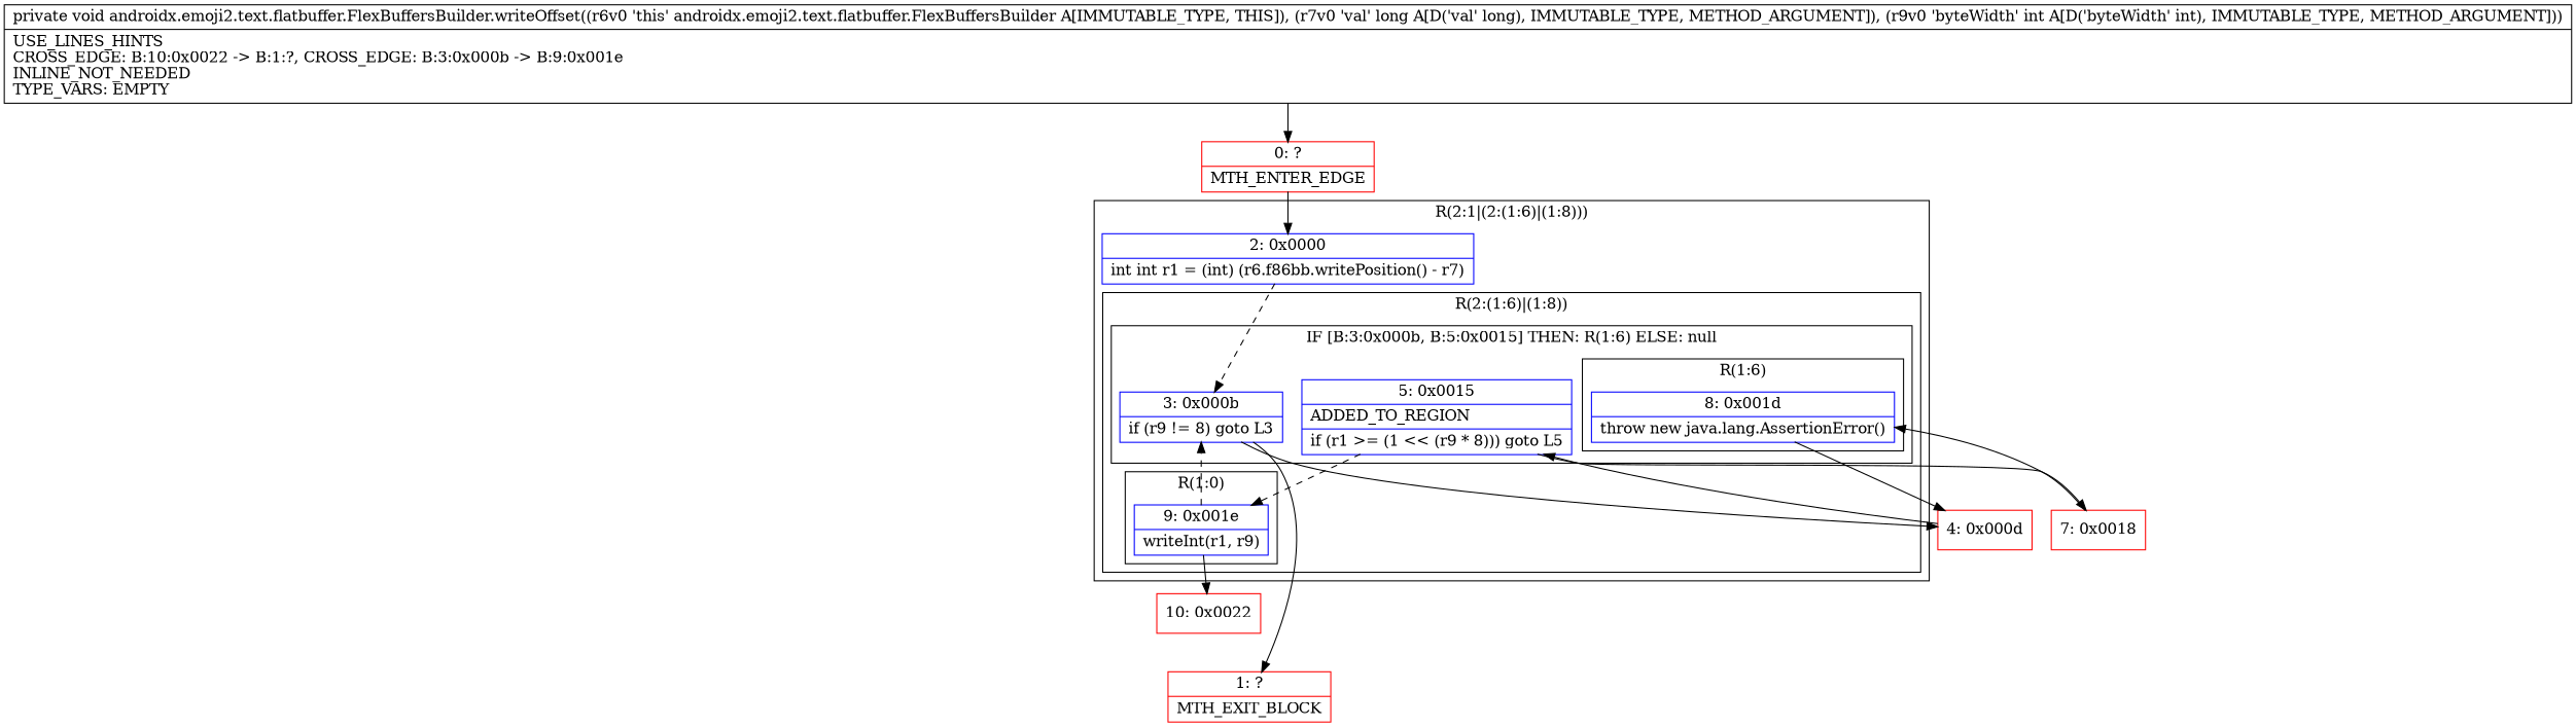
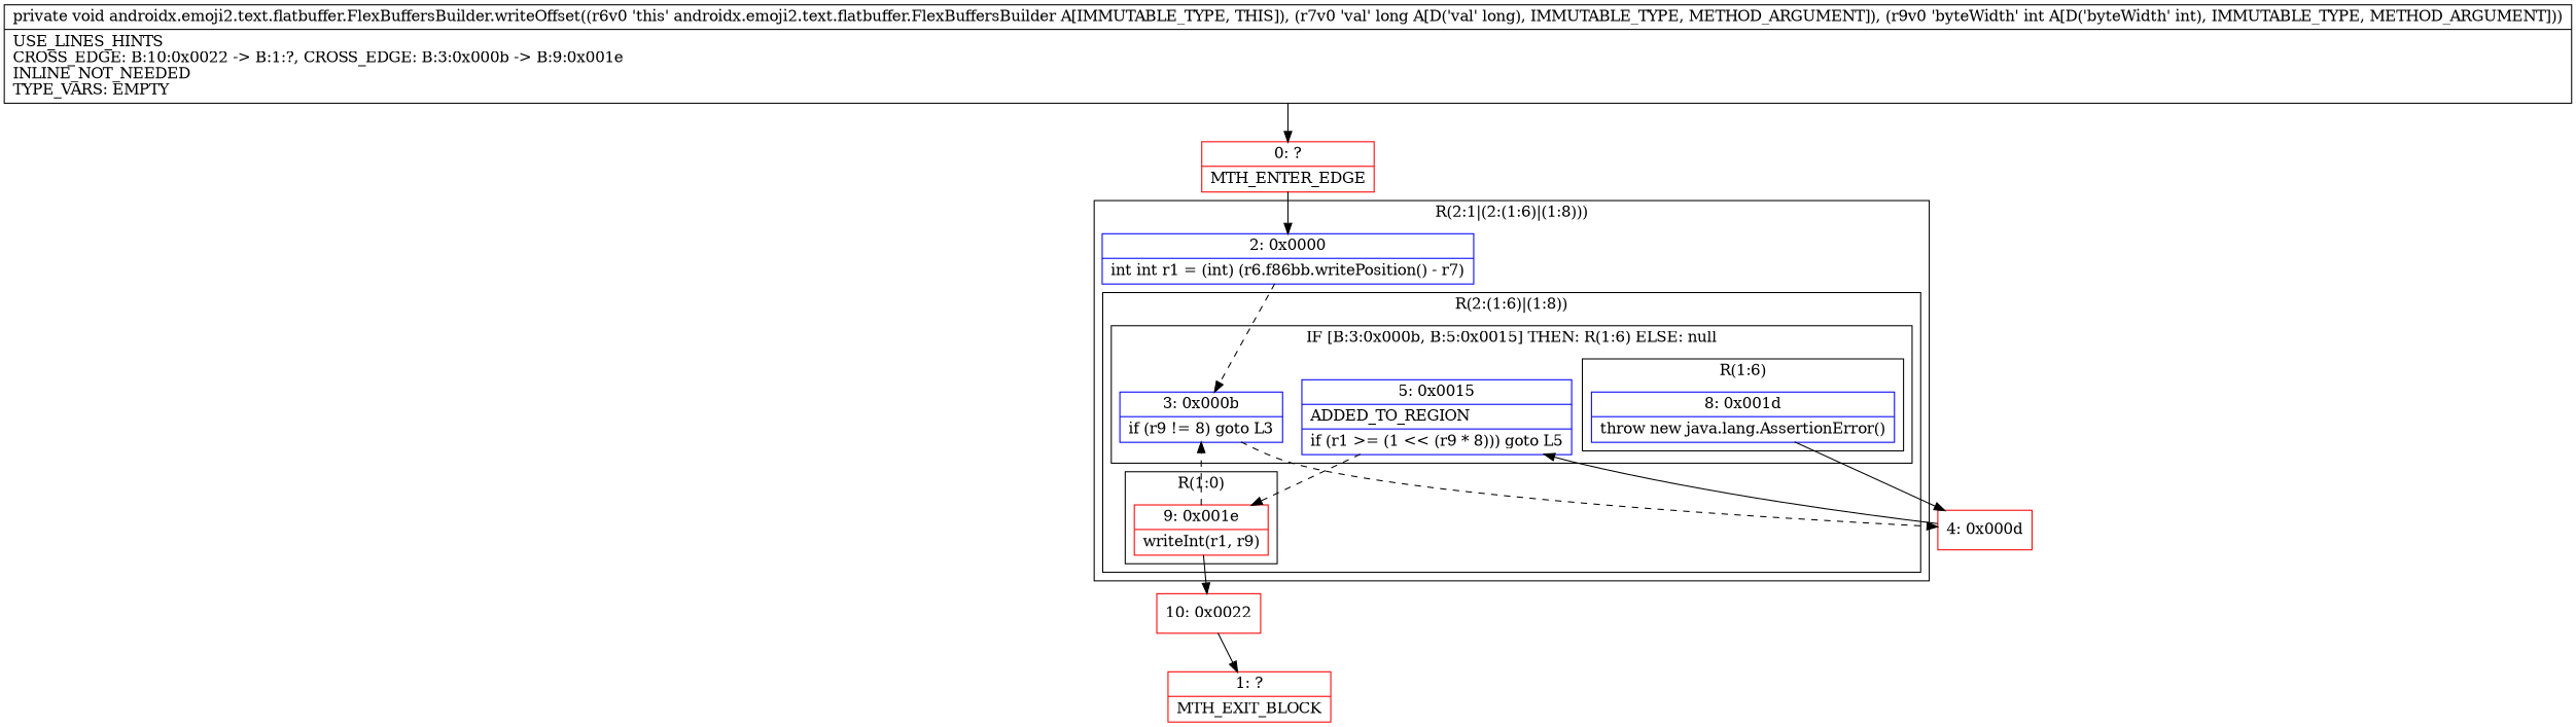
  digraph {
    node [color=blue shape=record]
    n1 [label="{8\:\ 0x001d|throw new java.lang.AssertionError()\l}"]
    n2 [label="{3\:\ 0x000b|if (r9 != 8) goto L3\l}"]
    n3 [label="{5\:\ 0x0015|ADDED_TO_REGION\l|if (r1 \>= (1 \<\< (r9 * 8))) goto L5\l}"]
-   n4 [label="{9\:\ 0x001e|writeInt(r1, r9)\l}"]
+   n4 [color=red label="{9\:\ 0x001e|writeInt(r1, r9)\l}"]
    n5 [label="{2\:\ 0x0000|int int r1 = (int) (r6.f86bb.writePosition() \- r7)\l}"]
    n6 [color=red label="{4\:\ 0x000d}"]
-   n7 [color=red label="{7\:\ 0x0018}"]
    n8 [color=red label="{10\:\ 0x0022}"]
    n9 [color=red label="{1\:\ ?|MTH_EXIT_BLOCK\l}"]
    n10 [color=red label="{0\:\ ?|MTH_ENTER_EDGE\l}"]
    n11 [label="{private void androidx.emoji2.text.flatbuffer.FlexBuffersBuilder.writeOffset((r6v0 'this' androidx.emoji2.text.flatbuffer.FlexBuffersBuilder A[IMMUTABLE_TYPE, THIS]), (r7v0 'val' long A[D('val' long), IMMUTABLE_TYPE, METHOD_ARGUMENT]), (r9v0 'byteWidth' int A[D('byteWidth' int), IMMUTABLE_TYPE, METHOD_ARGUMENT]))  | USE_LINES_HINTS\lCROSS_EDGE: B:10:0x0022 \-\> B:1:?, CROSS_EDGE: B:3:0x000b \-\> B:9:0x001e\lINLINE_NOT_NEEDED\lTYPE_VARS: EMPTY\l}" color=""]
    subgraph cluster_1 {
      label="R(2:1|(2:(1:6)|(1:8)))"
      n5
      subgraph cluster_2 {
        label="R(2:(1:6)|(1:8))"
        subgraph cluster_3 {
          label="IF [B:3:0x000b, B:5:0x0015] THEN: R(1:6) ELSE: null"
          n2
          n3
          subgraph cluster_4 {
            label="R(1:6)"
            n1
          }
        }
        subgraph cluster_5 {
          label="R(1:0)"
          n4
        }
      }
    }
    n1 -> n6
-   n2 -> n6
+   n2 -> n6 [style=dashed]
    n3 -> n4 [style=dashed]
-   n3 -> n7
    n4 -> n2 [style=dashed]
    n4 -> n8
    n5 -> n2 [style=dashed]
    n6 -> n3
-   n7 -> n1
-   n2 -> n9
+   n8 -> n9
    n10 -> n5
    n11 -> n10
  }
